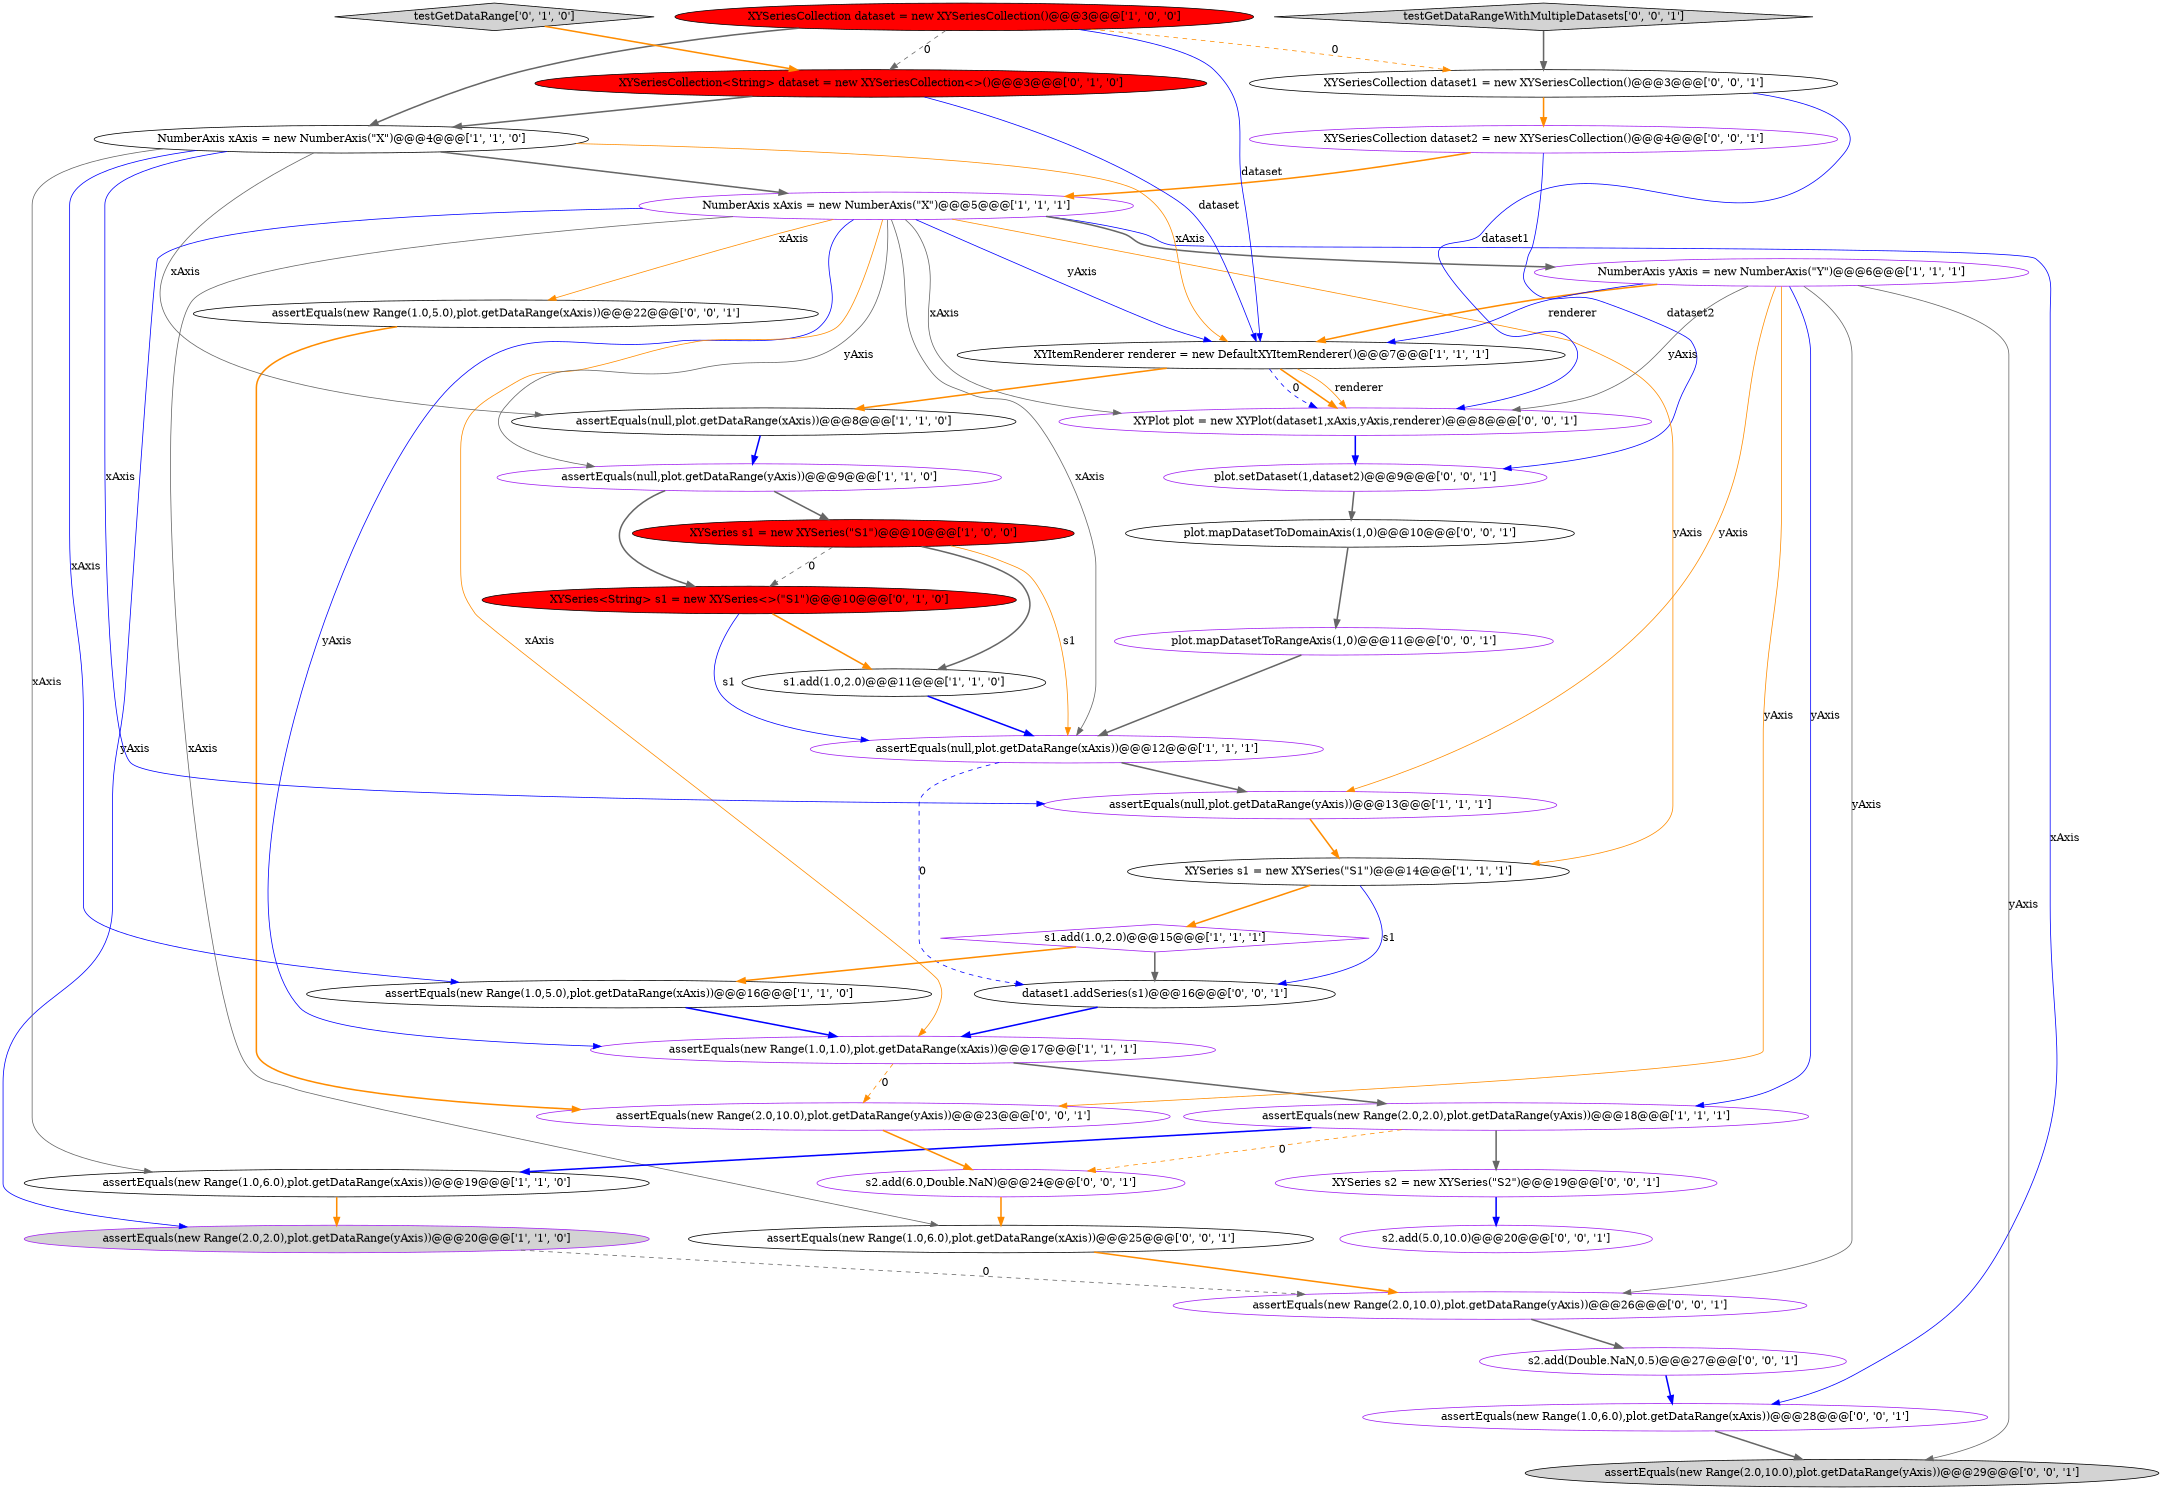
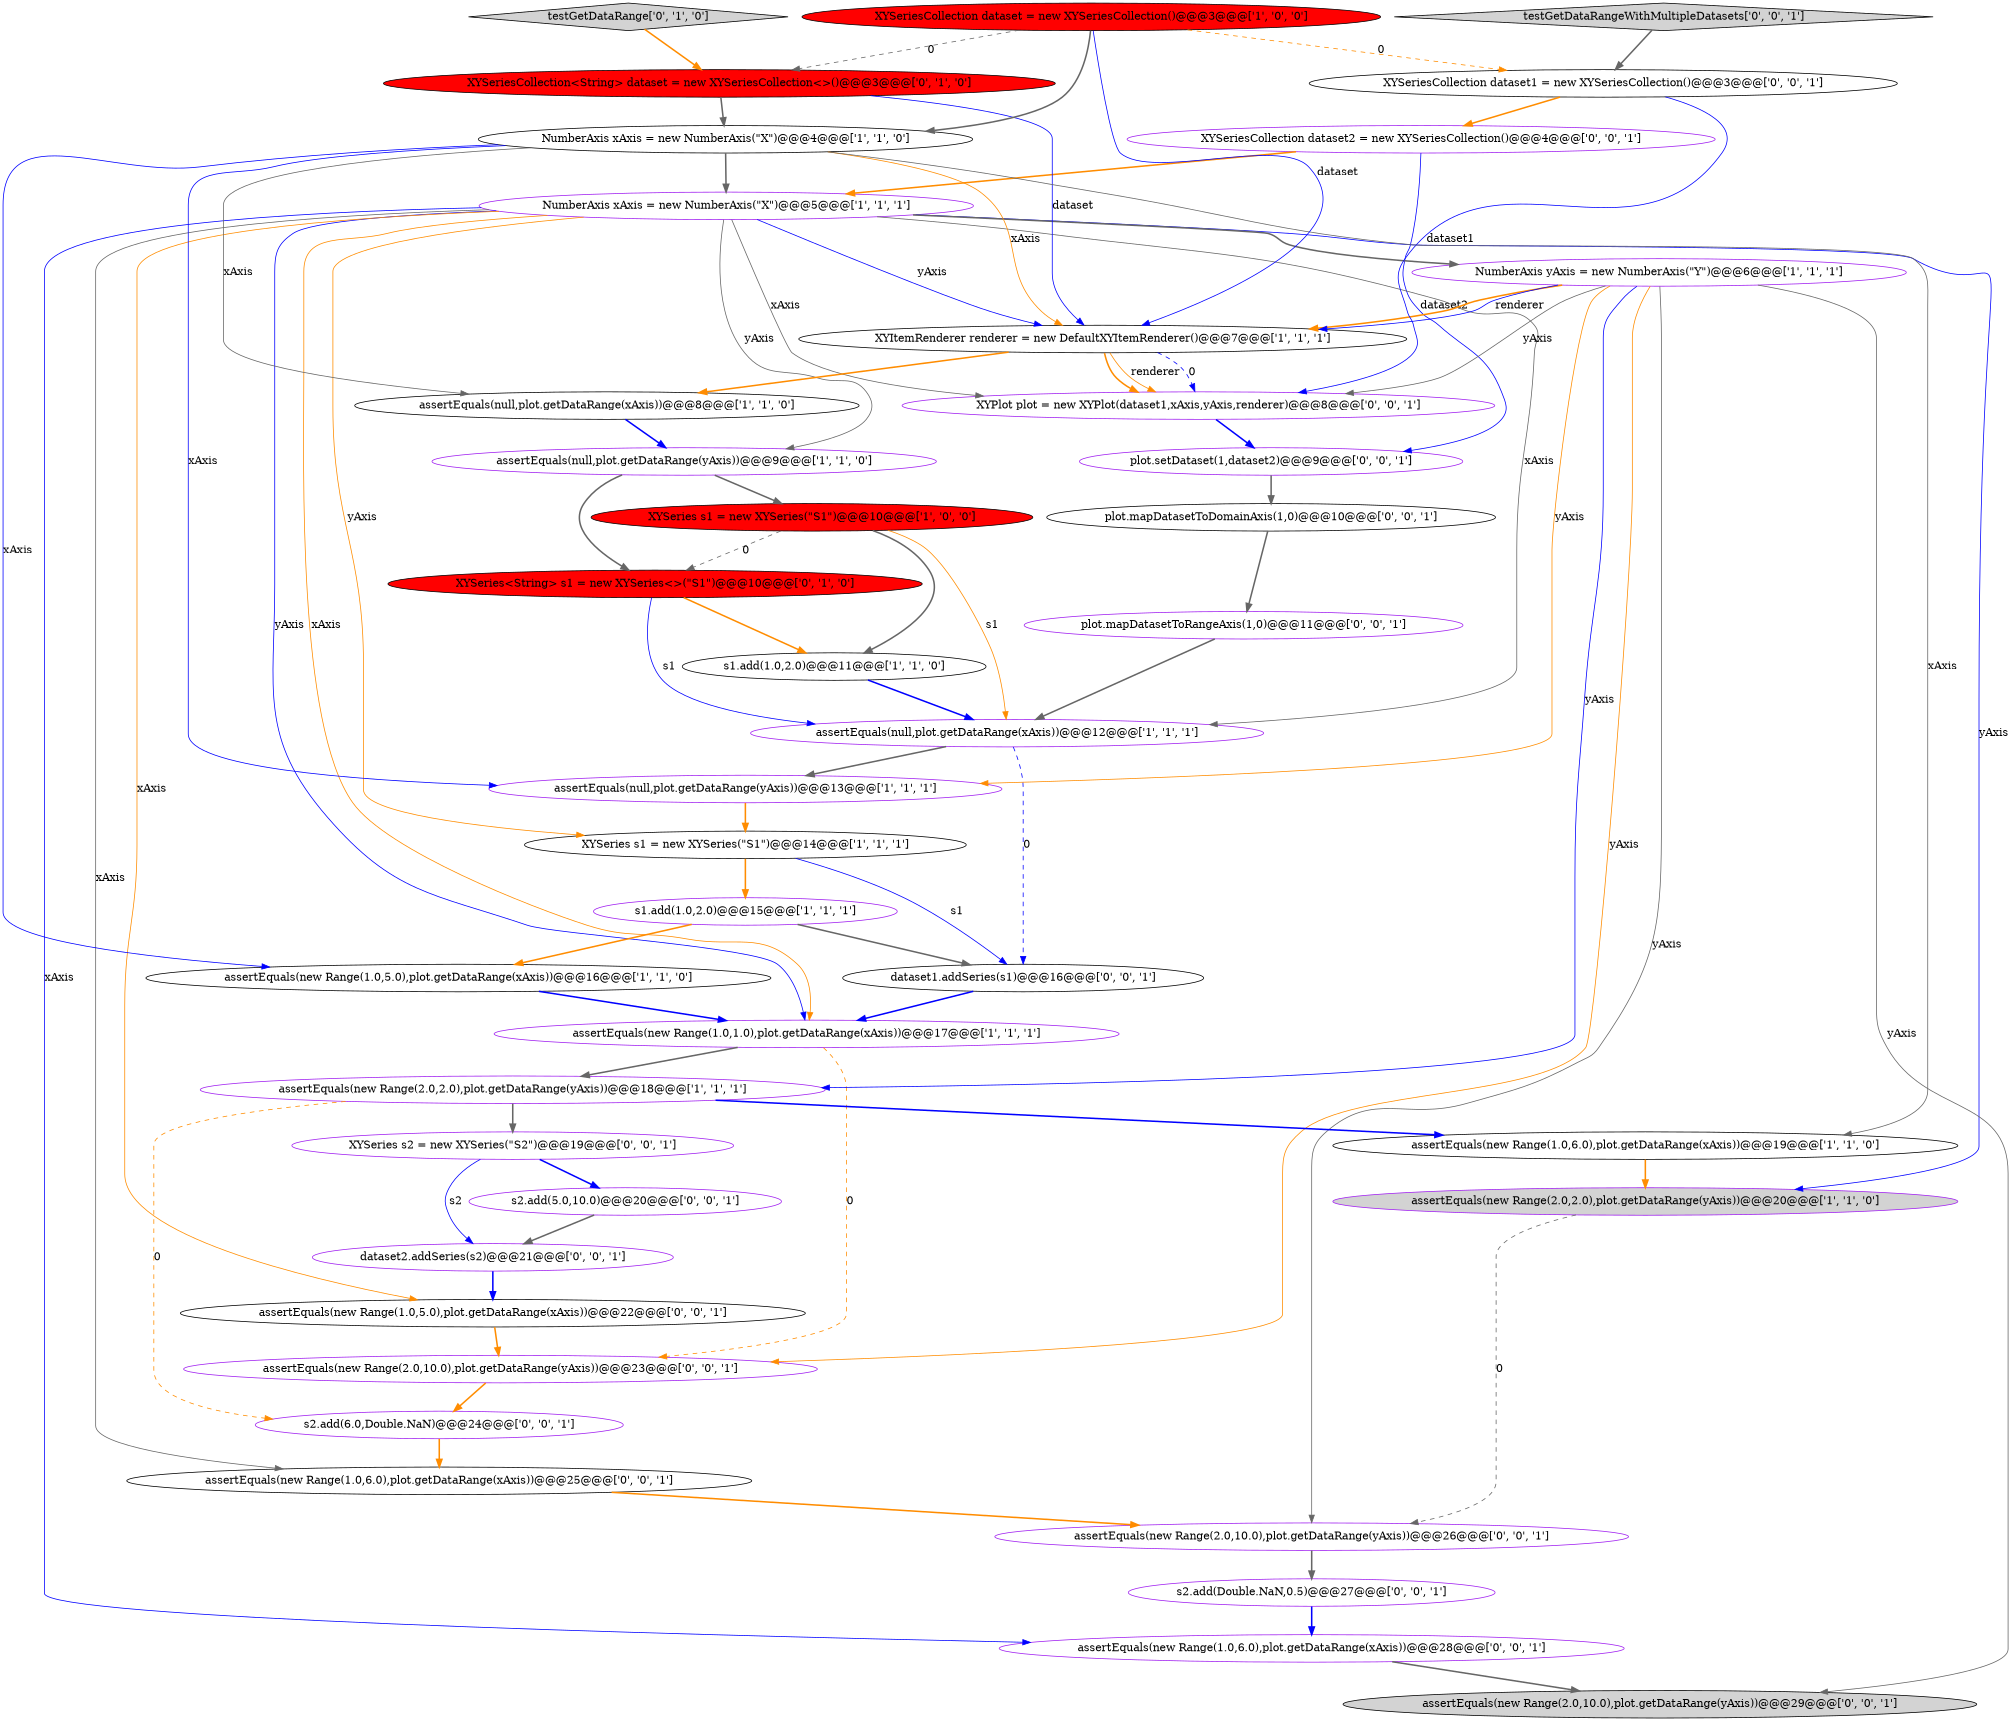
  digraph {
    node [color=purple fillcolor=white shape=ellipse style=filled]
    edge [color=gray40 style=bold]
    n1 [label="XYSeriesCollection dataset2 = new XYSeriesCollection()@@@4@@@['0', '0', '1']"]
    n2 [label="plot.setDataset(1,dataset2)@@@9@@@['0', '0', '1']"]
    n3 [label="NumberAxis xAxis = new NumberAxis(\"X\")@@@5@@@['1', '1', '1']"]
    n4 [color=black label="plot.mapDatasetToDomainAxis(1,0)@@@10@@@['0', '0', '1']"]
    n5 [label="XYPlot plot = new XYPlot(dataset1,xAxis,yAxis,renderer)@@@8@@@['0', '0', '1']"]
    n6 [color=black label="assertEquals(new Range(1.0,6.0),plot.getDataRange(xAxis))@@@25@@@['0', '0', '1']"]
    n7 [label="assertEquals(new Range(1.0,1.0),plot.getDataRange(xAxis))@@@17@@@['1', '1', '1']"]
    n8 [color=black label="XYItemRenderer renderer = new DefaultXYItemRenderer()@@@7@@@['1', '1', '1']"]
    n9 [label="assertEquals(null,plot.getDataRange(xAxis))@@@12@@@['1', '1', '1']"]
    n10 [label="assertEquals(null,plot.getDataRange(yAxis))@@@9@@@['1', '1', '0']"]
    n11 [fillcolor=lightgray label="assertEquals(new Range(2.0,2.0),plot.getDataRange(yAxis))@@@20@@@['1', '1', '0']"]
    n12 [label="assertEquals(new Range(1.0,6.0),plot.getDataRange(xAxis))@@@28@@@['0', '0', '1']"]
    n13 [color=black label="XYSeries s1 = new XYSeries(\"S1\")@@@14@@@['1', '1', '1']"]
    n14 [color=black label="assertEquals(new Range(1.0,5.0),plot.getDataRange(xAxis))@@@22@@@['0', '0', '1']"]
    n15 [label="NumberAxis yAxis = new NumberAxis(\"Y\")@@@6@@@['1', '1', '1']"]
    n16 [label="s2.add(6.0,Double.NaN)@@@24@@@['0', '0', '1']"]
    n17 [label="assertEquals(new Range(2.0,10.0),plot.getDataRange(yAxis))@@@26@@@['0', '0', '1']"]
    n18 [color=black fillcolor=lightgray label="assertEquals(new Range(2.0,10.0),plot.getDataRange(yAxis))@@@29@@@['0', '0', '1']"]
    n19 [color=black label="XYSeriesCollection dataset1 = new XYSeriesCollection()@@@3@@@['0', '0', '1']"]
    n20 [color=black label="assertEquals(new Range(1.0,5.0),plot.getDataRange(xAxis))@@@16@@@['1', '1', '0']"]
    n21 [label="assertEquals(new Range(2.0,2.0),plot.getDataRange(yAxis))@@@18@@@['1', '1', '1']"]
    n22 [label="assertEquals(new Range(2.0,10.0),plot.getDataRange(yAxis))@@@23@@@['0', '0', '1']"]
    n23 [label="XYSeries s2 = new XYSeries(\"S2\")@@@19@@@['0', '0', '1']"]
    n24 [label="s2.add(5.0,10.0)@@@20@@@['0', '0', '1']"]
-   n26 [label="s1.add(1.0,2.0)@@@15@@@['1', '1', '1']" shape=diamond]
+   n25 [label="dataset2.addSeries(s2)@@@21@@@['0', '0', '1']"]
+   n26 [label="s1.add(1.0,2.0)@@@15@@@['1', '1', '1']"]
    n27 [color=black label="dataset1.addSeries(s1)@@@16@@@['0', '0', '1']"]
    n28 [label="plot.mapDatasetToRangeAxis(1,0)@@@11@@@['0', '0', '1']"]
    n29 [color=black fillcolor=red label="XYSeriesCollection<String> dataset = new XYSeriesCollection<>()@@@3@@@['0', '1', '0']"]
    n30 [color=black label="NumberAxis xAxis = new NumberAxis(\"X\")@@@4@@@['1', '1', '0']"]
    n31 [color=black label="assertEquals(null,plot.getDataRange(xAxis))@@@8@@@['1', '1', '0']"]
    n32 [color=black label="assertEquals(new Range(1.0,6.0),plot.getDataRange(xAxis))@@@19@@@['1', '1', '0']"]
    n33 [label="assertEquals(null,plot.getDataRange(yAxis))@@@13@@@['1', '1', '1']"]
    n34 [color=black fillcolor=red label="XYSeriesCollection dataset = new XYSeriesCollection()@@@3@@@['1', '0', '0']"]
    n35 [color=black label="s1.add(1.0,2.0)@@@11@@@['1', '1', '0']"]
    n36 [label="s2.add(Double.NaN,0.5)@@@27@@@['0', '0', '1']"]
    n37 [color=black fillcolor=red label="XYSeries s1 = new XYSeries(\"S1\")@@@10@@@['1', '0', '0']"]
    n38 [color=black fillcolor=red label="XYSeries<String> s1 = new XYSeries<>(\"S1\")@@@10@@@['0', '1', '0']"]
    n39 [color=black fillcolor=lightgray label="testGetDataRangeWithMultipleDatasets['0', '0', '1']" shape=diamond]
    n40 [color=black fillcolor=lightgray label="testGetDataRange['0', '1', '0']" shape=diamond]
    n1 -> n2 [color=blue label=dataset2 style=solid]
    n1 -> n3 [color=darkorange]
    n2 -> n4
    n3 -> n5 [label=xAxis style=solid]
    n3 -> n6 [label=xAxis style=solid]
    n3 -> n7 [color=blue label=yAxis style=solid]
    n3 -> n7 [color=darkorange label=xAxis style=solid]
    n3 -> n8 [color=blue label=yAxis style=solid]
    n3 -> n9 [label=xAxis style=solid]
    n3 -> n10 [label=yAxis style=solid]
    n3 -> n11 [color=blue label=yAxis style=solid]
    n3 -> n12 [color=blue label=xAxis style=solid]
    n3 -> n13 [color=darkorange label=yAxis style=solid]
    n3 -> n14 [color=darkorange label=xAxis style=solid]
    n3 -> n15
    n4 -> n28
    n5 -> n2 [color=blue]
    n6 -> n17 [color=darkorange]
    n7 -> n21
    n7 -> n22 [color=darkorange label=0 style=dashed]
    n8 -> n5 [color=darkorange label=renderer style=solid]
    n8 -> n5 [color=blue label=0 style=dashed]
    n8 -> n5 [color=darkorange]
    n8 -> n31 [color=darkorange]
    n9 -> n27 [color=blue label=0 style=dashed]
    n9 -> n33
    n10 -> n37
    n10 -> n38
    n11 -> n17 [label=0 style=dashed]
    n12 -> n18
    n13 -> n26 [color=darkorange]
    n13 -> n27 [color=blue label=s1 style=solid]
    n14 -> n22 [color=darkorange]
    n15 -> n5 [label=yAxis style=solid]
    n15 -> n8 [color=darkorange]
    n15 -> n8 [color=blue label=renderer style=solid]
    n15 -> n17 [label=yAxis style=solid]
    n15 -> n18 [label=yAxis style=solid]
    n15 -> n21 [color=blue label=yAxis style=solid]
    n15 -> n22 [color=darkorange label=yAxis style=solid]
    n15 -> n33 [color=darkorange label=yAxis style=solid]
    n16 -> n6 [color=darkorange]
    n17 -> n36
    n19 -> n1 [color=darkorange]
    n19 -> n5 [color=blue label=dataset1 style=solid]
    n20 -> n7 [color=blue]
    n21 -> n16 [color=darkorange label=0 style=dashed]
    n21 -> n23
    n21 -> n32 [color=blue]
    n22 -> n16 [color=darkorange]
    n23 -> n24 [color=blue]
+   n23 -> n25 [color=blue label=s2 style=solid]
+   n24 -> n25
+   n25 -> n14 [color=blue]
    n26 -> n20 [color=darkorange]
    n26 -> n27
    n27 -> n7 [color=blue]
    n28 -> n9
    n29 -> n8 [color=blue label=dataset style=solid]
    n29 -> n30
    n30 -> n3
    n30 -> n8 [color=darkorange label=xAxis style=solid]
    n30 -> n20 [color=blue label=xAxis style=solid]
    n30 -> n31 [label=xAxis style=solid]
    n30 -> n32 [label=xAxis style=solid]
    n30 -> n33 [color=blue label=xAxis style=solid]
    n31 -> n10 [color=blue]
    n32 -> n11 [color=darkorange]
    n33 -> n13 [color=darkorange]
    n34 -> n8 [color=blue label=dataset style=solid]
    n34 -> n19 [color=darkorange label=0 style=dashed]
    n34 -> n29 [label=0 style=dashed]
    n34 -> n30
    n35 -> n9 [color=blue]
    n36 -> n12 [color=blue]
    n37 -> n9 [color=darkorange label=s1 style=solid]
    n37 -> n35
    n37 -> n38 [label=0 style=dashed]
    n38 -> n9 [color=blue label=s1 style=solid]
    n38 -> n35 [color=darkorange]
    n39 -> n19
    n40 -> n29 [color=darkorange]
  }
